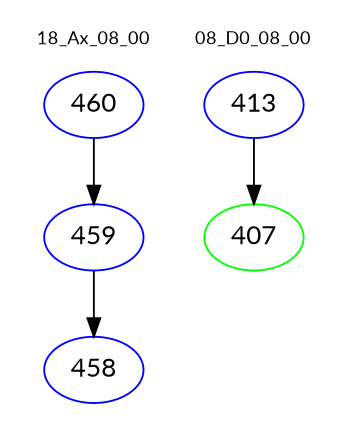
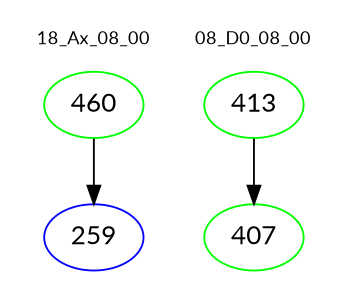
  digraph {
    fontname=Lato
    node [color=blue fontname=Lato]
    edge [color=black fontname=Lato]
-   n1 [label=459]
-   n2 [label=458]
-   n3 [label=460]
-   n4 [label=413]
+   n1 [label=259]
+   n3 [color=green label=460]
+   n4 [color=green label=413]
    n5 [color=green label=407]
    subgraph cluster_1 {
      color=white
      fontsize=10
      label="18_Ax_08_00"
      n1
-     n2
      n3
    }
    subgraph cluster_2 {
      color=white
      fontsize=10
      label="08_D0_08_00"
      n4
      n5
    }
-   n1 -> n2
    n3 -> n1
    n4 -> n5
  }
